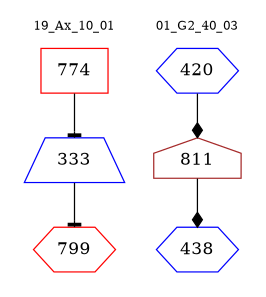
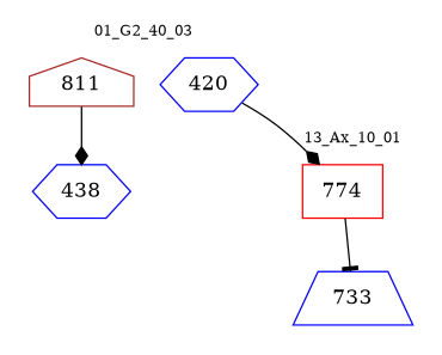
  digraph {
    node [color=blue shape=hexagon]
    edge [arrowhead=tee color=black]
    n1 [color=red label=774 shape=box]
-   n2 [label=333 shape=trapezium]
-   n3 [color=red label=799]
+   n2 [label=733 shape=trapezium]
    n4 [label=420]
    n5 [color=brown label=811 shape=house]
    n6 [label=438]
    subgraph cluster_1 {
      color=white
      fontsize=10
-     label="19_Ax_10_01"
+     label="13_Ax_10_01"
      n1
      n2
-     n3
    }
    subgraph cluster_2 {
      color=white
      fontsize=10
      label="01_G2_40_03"
      n4
      n5
      n6
    }
    n1 -> n2
-   n2 -> n3
-   n4 -> n5 [arrowhead=diamond]
+   n4 -> n1 [arrowhead=diamond]
    n5 -> n6 [arrowhead=diamond]
  }
